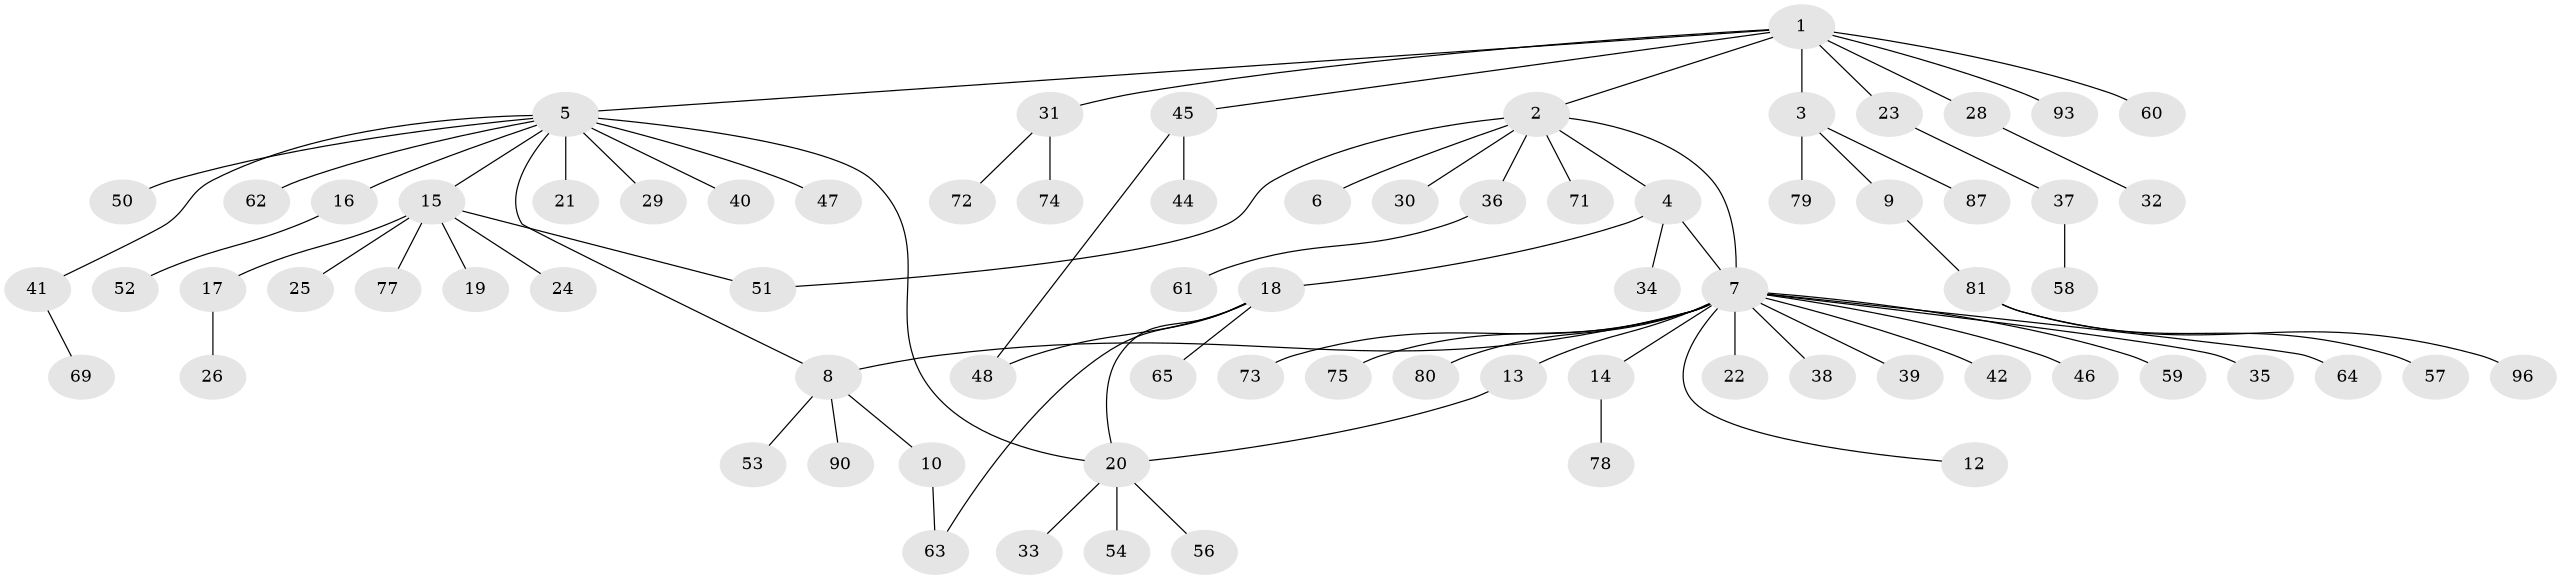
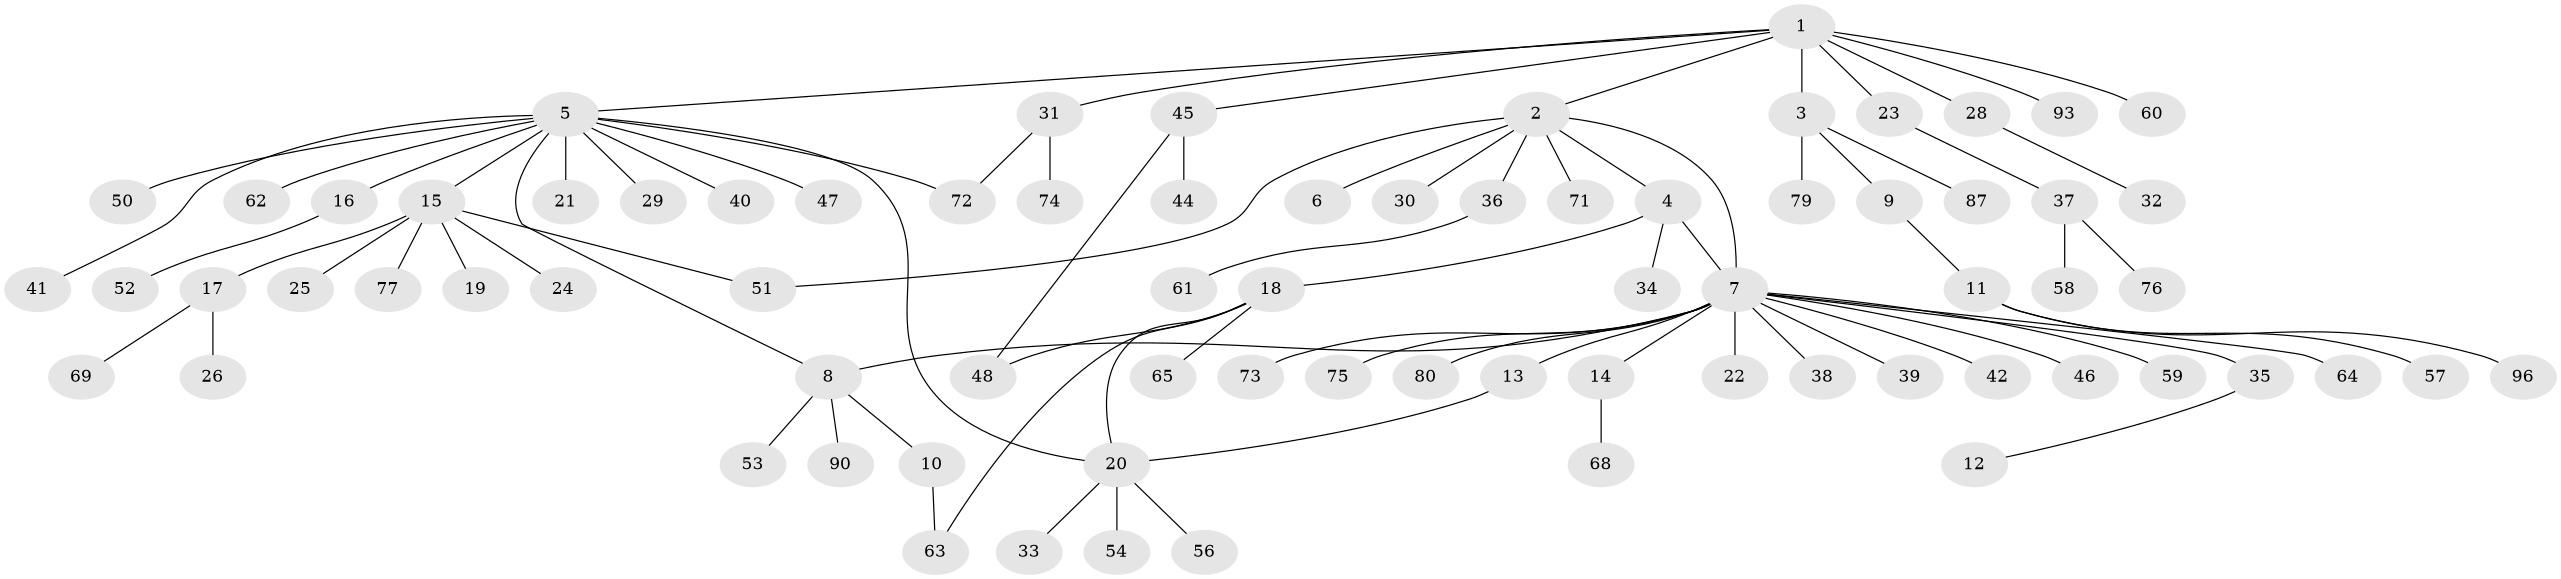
  graph {
    node [color=gray90 style=filled]
    1
    2
    3
    5
    23
    28
    31
    n8 [label=93]
    45
    60
    4
    6
    7
    30
    36
    51
    71
    79
    9
    n20 [label=87]
    8
    15
    16
    20
    21
    29
    40
    41
    47
    50
    62
    72
    37
    32
    74
    48
    44
    18
    34
    12
    13
    14
    22
    35
    38
    39
    42
    46
    59
    64
    73
    75
    80
    61
-   11 [label=81]
+   11
    63
    65
    10
    53
    n60 [label=90]
    17
    19
    24
    25
    77
    52
    33
    54
    56
-   78
+   78 [label=68]
    57
    n72 [label=96]
    26
    69
    58
+   76
    1 -- 2
    1 -- 3
    1 -- 5
    1 -- 23
    1 -- 28
    1 -- 31
    1 -- n8
    1 -- 45
    1 -- 60
    2 -- 4
    2 -- 6
    2 -- 7
    2 -- 30
    2 -- 36
    2 -- 51
    2 -- 71
    3 -- 79
    3 -- 9
    3 -- n20
    5 -- 8
    5 -- 15
    5 -- 16
    5 -- 20
    5 -- 21
    5 -- 29
    5 -- 40
    5 -- 41
    5 -- 47
    5 -- 50
    5 -- 62
+   5 -- 72
    23 -- 37
    28 -- 32
    31 -- 72
    31 -- 74
    45 -- 48
    45 -- 44
    4 -- 7
    4 -- 18
    4 -- 34
    7 -- 8
-   7 -- 12
+   35 -- 12
    7 -- 13
    7 -- 14
    7 -- 22
    7 -- 35
    7 -- 38
    7 -- 39
    7 -- 42
    7 -- 46
    7 -- 59
    7 -- 64
    7 -- 73
    7 -- 75
    7 -- 80
    36 -- 61
    9 -- 11
    8 -- 10
    8 -- 53
    8 -- n60
    15 -- 51
    15 -- 17
    15 -- 19
    15 -- 24
    15 -- 25
    15 -- 77
    16 -- 52
    20 -- 33
    20 -- 54
    20 -- 56
    37 -- 58
+   37 -- 76
    18 -- 20
    18 -- 48
    18 -- 63
    18 -- 65
    13 -- 20
    14 -- 78
    11 -- 57
    11 -- n72
    10 -- 63
    17 -- 26
-   41 -- 69
+   17 -- 69
  }
